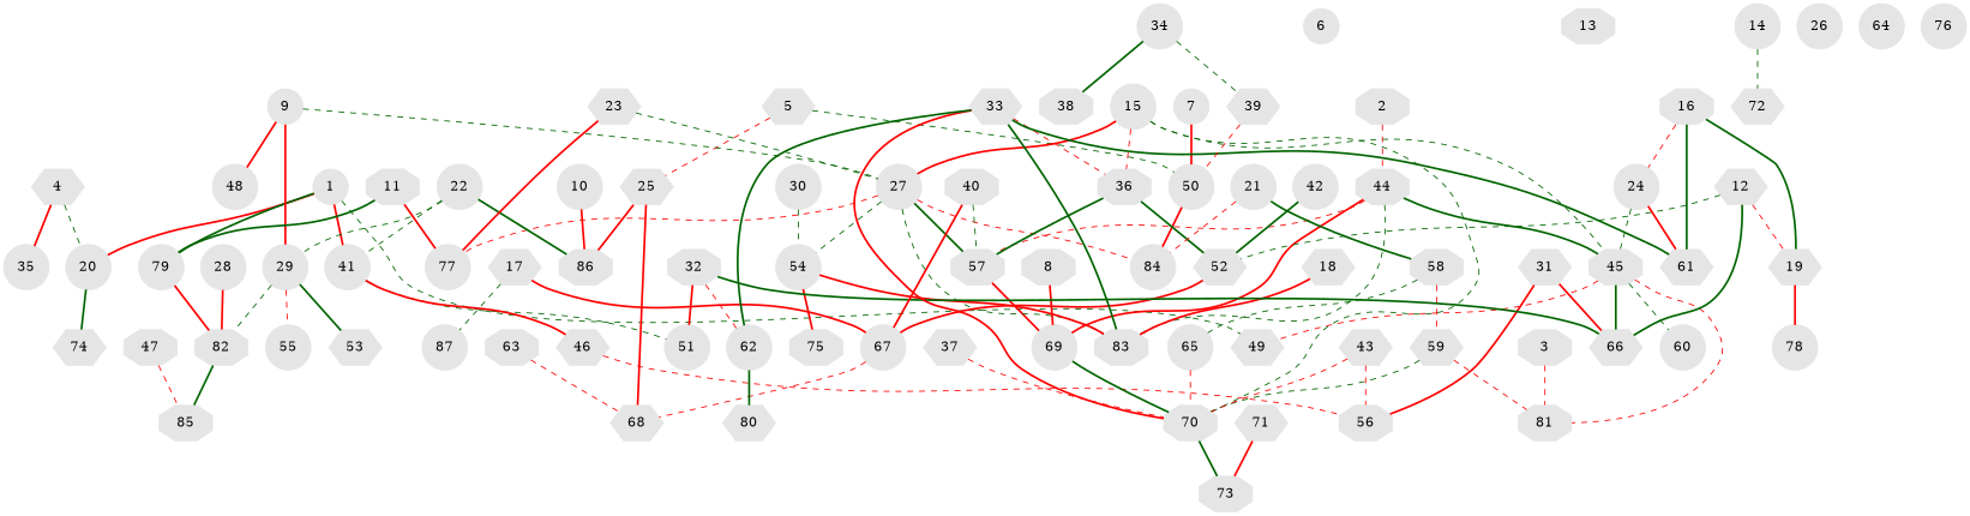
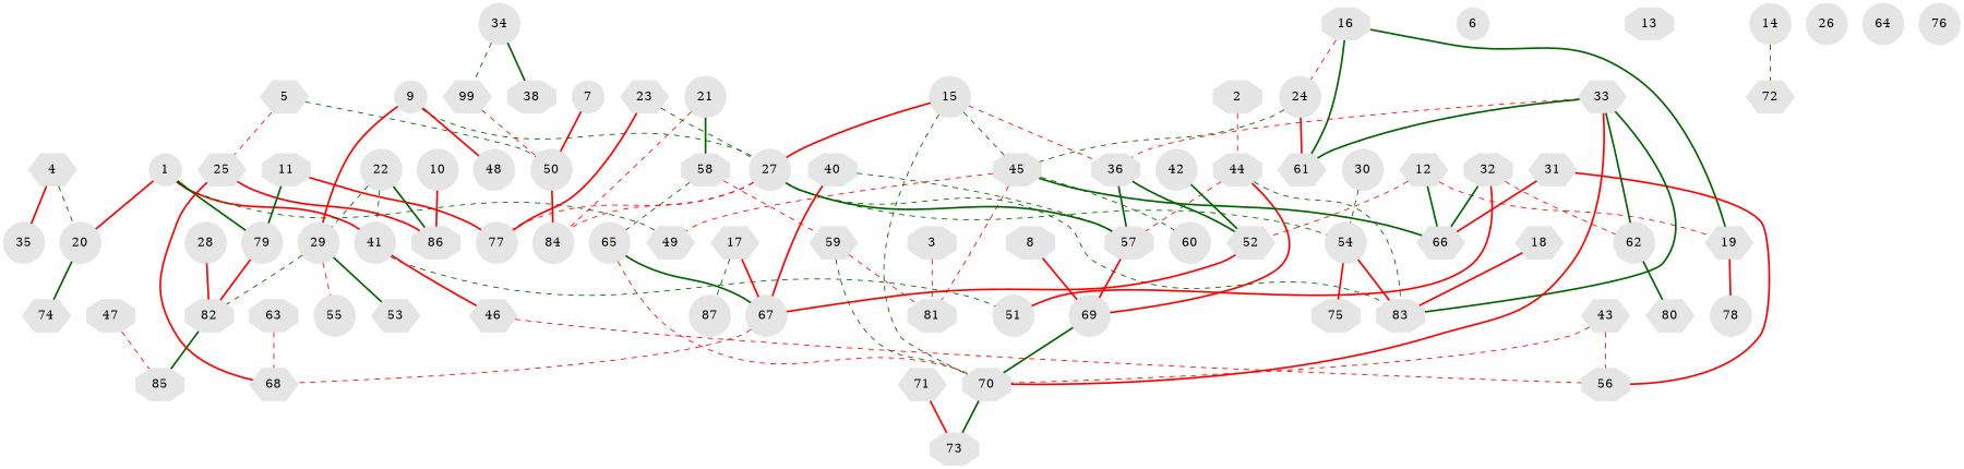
  graph {
    node [color=gray90 shape=circle style=filled]
    edge [color=red style=bold]
    1
    20
    41
    49 [shape=hexagon]
    79
    74 [shape=hexagon]
    51
    46 [shape=hexagon]
    82 [shape=octagon]
    2 [shape=octagon]
    44 [shape=octagon]
    69
    45 [shape=octagon]
    83 [shape=octagon]
    57 [shape=octagon]
    3 [shape=octagon]
    81 [shape=octagon]
    4 [shape=hexagon]
    35
    5 [shape=hexagon]
    25 [shape=hexagon]
    50
    86 [shape=octagon]
    68 [shape=hexagon]
    84
    6
    7
    8 [shape=octagon]
    70 [shape=octagon]
    9
    27
    29
    48
    77
    54
    53 [shape=hexagon]
    55
    10
    11 [shape=octagon]
    12 [shape=hexagon]
    19 [shape=hexagon]
    52 [shape=hexagon]
    66 [shape=hexagon]
    78
    67
    13 [shape=octagon]
    72 [shape=hexagon]
    14
    15
    36 [shape=octagon]
    60
    73 [shape=octagon]
    16 [shape=octagon]
    24
    61 [shape=hexagon]
    17 [shape=hexagon]
    87
    18 [shape=hexagon]
    58 [shape=octagon]
    21
    59 [shape=hexagon]
    65
    22
    23 [shape=hexagon]
    26
    75 [shape=octagon]
    28
    85 [shape=octagon]
    30
    31 [shape=hexagon]
    56 [shape=octagon]
    32 [shape=octagon]
    62
    80 [shape=hexagon]
    33 [shape=hexagon]
    38 [shape=octagon]
    34
-   39 [shape=hexagon]
-   37 [shape=hexagon]
+   39 [shape=hexagon label=99]
    40 [shape=octagon]
    42
    43 [shape=hexagon]
    47 [shape=octagon]
    63 [shape=octagon]
    64
    71 [shape=hexagon]
    76
    1 -- 20
    1 -- 41
    1 -- 49 [color=darkgreen style=dashed]
    1 -- 79 [color=darkgreen]
    20 -- 74 [color=darkgreen]
    41 -- 51 [color=darkgreen style=dashed]
    41 -- 46
    79 -- 82
    46 -- 56 [style=dashed]
    82 -- 85 [color=darkgreen]
    2 -- 44 [style=dashed]
    44 -- 69
-   44 -- 45 [color=darkgreen]
    44 -- 83 [color=darkgreen style=dashed]
    44 -- 57 [style=dashed]
    69 -- 70 [color=darkgreen]
    45 -- 49 [style=dashed]
    45 -- 81 [style=dashed]
    45 -- 66 [color=darkgreen]
    45 -- 60 [color=darkgreen style=dashed]
    57 -- 69
    3 -- 81 [style=dashed]
    4 -- 20 [color=darkgreen style=dashed]
    4 -- 35
    5 -- 25 [style=dashed]
    5 -- 50 [color=darkgreen style=dashed]
    25 -- 86
    25 -- 68
    50 -- 84
    7 -- 50
    8 -- 69
    70 -- 73 [color=darkgreen]
    9 -- 27 [color=darkgreen style=dashed]
    9 -- 29
    9 -- 48
    27 -- 83 [color=darkgreen style=dashed]
    27 -- 57 [color=darkgreen]
    27 -- 84 [style=dashed]
    27 -- 77 [style=dashed]
    27 -- 54 [color=darkgreen style=dashed]
    29 -- 82 [color=darkgreen style=dashed]
    29 -- 53 [color=darkgreen]
    29 -- 55 [style=dashed]
    54 -- 83
    54 -- 75
    10 -- 86
    11 -- 79 [color=darkgreen]
    11 -- 77
    12 -- 19 [style=dashed]
-   12 -- 52 [color=darkgreen style=dashed]
+   12 -- 52 [style=dashed]
    12 -- 66 [color=darkgreen]
    19 -- 78
    52 -- 67
    67 -- 68 [style=dashed]
    14 -- 72 [color=darkgreen style=dashed]
    15 -- 45 [color=darkgreen style=dashed]
    15 -- 70 [color=darkgreen style=dashed]
    15 -- 27
    15 -- 36 [style=dashed]
    36 -- 57 [color=darkgreen]
    36 -- 52 [color=darkgreen]
    16 -- 19 [color=darkgreen]
    16 -- 24 [style=dashed]
    16 -- 61 [color=darkgreen]
    24 -- 45 [color=darkgreen style=dashed]
    24 -- 61
    17 -- 67
    17 -- 87 [color=darkgreen style=dashed]
    18 -- 83
    58 -- 59 [style=dashed]
    58 -- 65 [color=darkgreen style=dashed]
    21 -- 84 [style=dashed]
    21 -- 58 [color=darkgreen]
    59 -- 81 [style=dashed]
    59 -- 70 [color=darkgreen style=dashed]
    65 -- 70 [style=dashed]
+   65 -- 67 [color=darkgreen]
    22 -- 41 [color=darkgreen style=dashed]
    22 -- 86 [color=darkgreen]
    22 -- 29 [color=darkgreen style=dashed]
    23 -- 27 [color=darkgreen style=dashed]
    23 -- 77
    28 -- 82
    30 -- 54 [color=darkgreen style=dashed]
    31 -- 66
    31 -- 56
    32 -- 51
    32 -- 66 [color=darkgreen]
    32 -- 62 [style=dashed]
    62 -- 80 [color=darkgreen]
    33 -- 83 [color=darkgreen]
    33 -- 70
    33 -- 36 [style=dashed]
    33 -- 61 [color=darkgreen]
    33 -- 62 [color=darkgreen]
    34 -- 38 [color=darkgreen]
    34 -- 39 [color=darkgreen style=dashed]
    39 -- 50 [style=dashed]
-   37 -- 70 [style=dashed]
    40 -- 57 [color=darkgreen style=dashed]
    40 -- 67
    42 -- 52 [color=darkgreen]
    43 -- 70 [style=dashed]
    43 -- 56 [style=dashed]
    47 -- 85 [style=dashed]
    63 -- 68 [style=dashed]
    71 -- 73
  }
